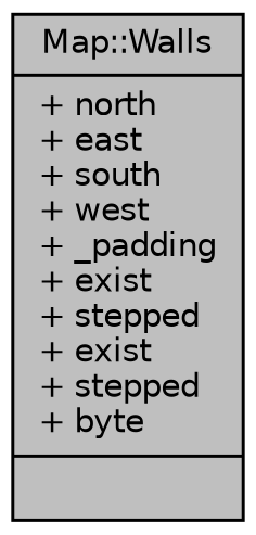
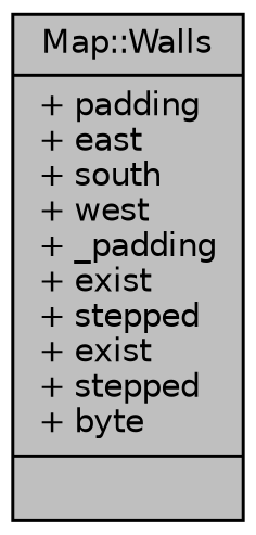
  digraph {
-   n1 [color=black fillcolor=grey75 fontcolor=black fontname=Helvetica fontsize=10 height=0.2 label="{Map::Walls\n|+ north\l+ east\l+ south\l+ west\l+ _padding\l+ exist\l+ stepped\l+ exist\l+ stepped\l+ byte\l|}" shape=record style=filled width=0.4]
+   n1 [color=black fillcolor=grey75 fontcolor=black fontname=Helvetica fontsize=10 height=0.2 label="{Map::Walls\n|+ padding\l+ east\l+ south\l+ west\l+ _padding\l+ exist\l+ stepped\l+ exist\l+ stepped\l+ byte\l|}" shape=record style=filled width=0.4]
  }
